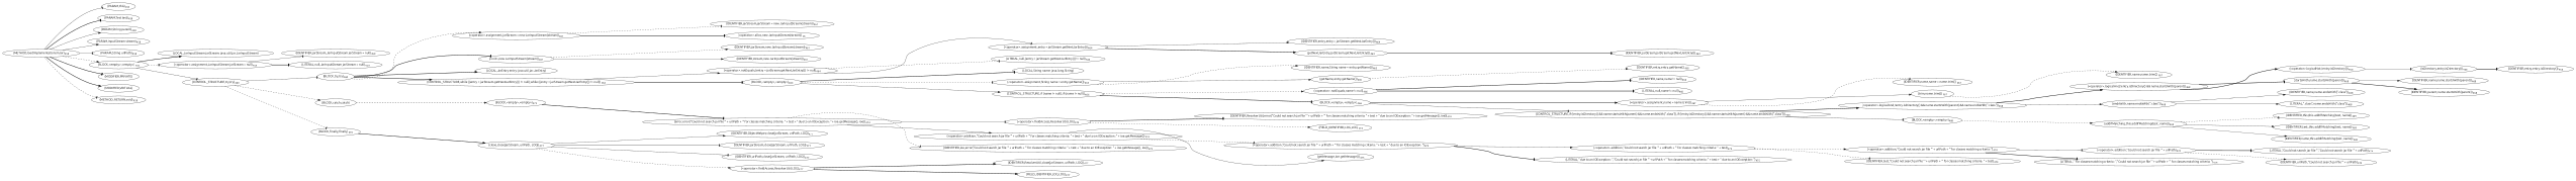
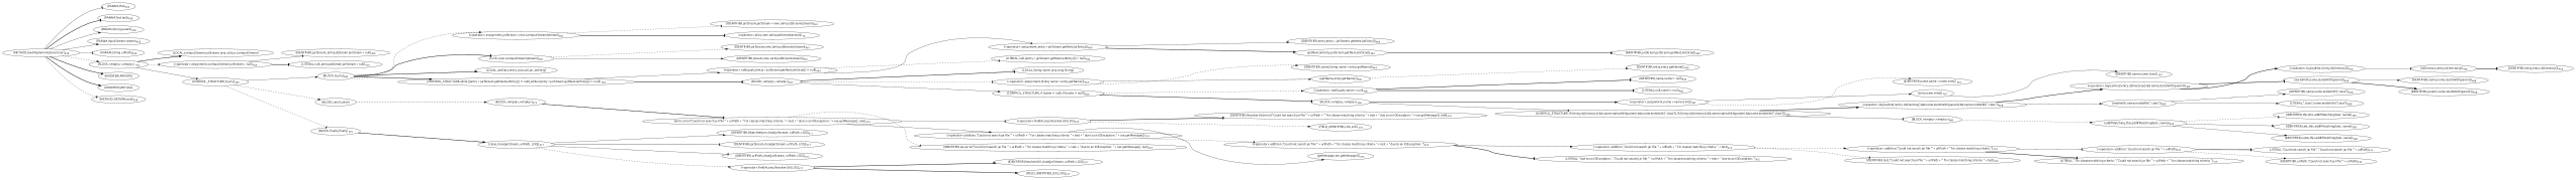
  digraph {
    fontname=Ubuntu
    rankdir=LR
    node [fontname=Ubuntu]
    edge [arrowhead=normal fontname=Ubuntu style=solid]
    n1 [label=<(METHOD,loadImplementationsInJar)<SUB>458</SUB>>]
    n2 [label=<(PARAM,this)<SUB>453</SUB>>]
    n3 [label=<(PARAM,Test test)<SUB>458</SUB>>]
    n4 [label=<(PARAM,String parent)<SUB>458</SUB>>]
    n5 [label=<(PARAM,InputStream stream)<SUB>458</SUB>>]
    n6 [label=<(PARAM,String urlPath)<SUB>458</SUB>>]
    n7 [label=<(BLOCK,&lt;empty&gt;,&lt;empty&gt;)<SUB>458</SUB>>]
    n8 [label=<(MODIFIER,PRIVATE)>]
    n9 [label=<(MODIFIER,VIRTUAL)>]
    n10 [label=<(METHOD_RETURN,void)<SUB>458</SUB>>]
    n11 [label=<(LOCAL,JarInputStream jarStream: java.util.jar.JarInputStream)>]
    n12 [label=<(&lt;operator&gt;.assignment,JarInputStream jarStream = null)<SUB>459</SUB>>]
    n13 [label=<(CONTROL_STRUCTURE,try,try)<SUB>460</SUB>>]
    n14 [label=<(IDENTIFIER,jarStream,JarInputStream jarStream = null)<SUB>459</SUB>>]
    n15 [label=<(LITERAL,null,JarInputStream jarStream = null)<SUB>459</SUB>>]
    n16 [label=<(BLOCK,try,try)<SUB>460</SUB>>]
    n17 [label=<(BLOCK,catch,catch)>]
    n18 [label=<(BLOCK,finally,finally)<SUB>476</SUB>>]
    n19 [label=<(&lt;operator&gt;.assignment,jarStream = new JarInputStream(stream))<SUB>461</SUB>>]
    n20 [label=<(&lt;init&gt;,new JarInputStream(stream))<SUB>461</SUB>>]
    n21 [label=<(LOCAL,JarEntry entry: java.util.jar.JarEntry)>]
    n22 [label=<(CONTROL_STRUCTURE,while ((entry = jarStream.getNextJarEntry()) != null),while ((entry = jarStream.getNextJarEntry()) != null))<SUB>464</SUB>>]
    n23 [label=<(BLOCK,&lt;empty&gt;,&lt;empty&gt;)<SUB>473</SUB>>]
    n24 [label=<(close,close(jarStream, urlPath, LOG))<SUB>477</SUB>>]
    n25 [label=<(IDENTIFIER,jarStream,jarStream = new JarInputStream(stream))<SUB>461</SUB>>]
    n26 [label=<(&lt;operator&gt;.alloc,new JarInputStream(stream))<SUB>461</SUB>>]
    n27 [label=<(IDENTIFIER,jarStream,new JarInputStream(stream))<SUB>461</SUB>>]
    n28 [label=<(IDENTIFIER,stream,new JarInputStream(stream))<SUB>461</SUB>>]
    n29 [label=<(&lt;operator&gt;.notEquals,(entry = jarStream.getNextJarEntry()) != null)<SUB>464</SUB>>]
    n30 [label=<(BLOCK,&lt;empty&gt;,&lt;empty&gt;)<SUB>464</SUB>>]
    n31 [label=<(&lt;operator&gt;.assignment,entry = jarStream.getNextJarEntry())<SUB>464</SUB>>]
    n32 [label=<(LITERAL,null,(entry = jarStream.getNextJarEntry()) != null)<SUB>564</SUB>>]
    n33 [label=<(LOCAL,String name: java.lang.String)>]
    n34 [label=<(&lt;operator&gt;.assignment,String name = entry.getName())<SUB>465</SUB>>]
    n35 [label=<(CONTROL_STRUCTURE,if (name != null),if (name != null))<SUB>466</SUB>>]
    n36 [label=<(IDENTIFIER,entry,entry = jarStream.getNextJarEntry())<SUB>464</SUB>>]
    n37 [label=<(getNextJarEntry,jarStream.getNextJarEntry())<SUB>464</SUB>>]
    n38 [label=<(IDENTIFIER,jarStream,jarStream.getNextJarEntry())<SUB>464</SUB>>]
    n39 [label=<(IDENTIFIER,name,String name = entry.getName())<SUB>465</SUB>>]
    n40 [label=<(getName,entry.getName())<SUB>465</SUB>>]
    n41 [label=<(&lt;operator&gt;.notEquals,name != null)<SUB>466</SUB>>]
    n42 [label=<(BLOCK,&lt;empty&gt;,&lt;empty&gt;)<SUB>466</SUB>>]
    n43 [label=<(IDENTIFIER,entry,entry.getName())<SUB>465</SUB>>]
    n44 [label=<(IDENTIFIER,name,name != null)<SUB>466</SUB>>]
    n45 [label=<(LITERAL,null,name != null)<SUB>466</SUB>>]
    n46 [label=<(&lt;operator&gt;.assignment,name = name.trim())<SUB>467</SUB>>]
    n47 [label=<(CONTROL_STRUCTURE,if (!entry.isDirectory() &amp;&amp; name.startsWith(parent) &amp;&amp; name.endsWith(&quot;.class&quot;)),if (!entry.isDirectory() &amp;&amp; name.startsWith(parent) &amp;&amp; name.endsWith(&quot;.class&quot;)))<SUB>468</SUB>>]
    n48 [label=<(IDENTIFIER,name,name = name.trim())<SUB>467</SUB>>]
    n49 [label=<(trim,name.trim())<SUB>467</SUB>>]
    n50 [label=<(&lt;operator&gt;.logicalAnd,!entry.isDirectory() &amp;&amp; name.startsWith(parent) &amp;&amp; name.endsWith(&quot;.class&quot;))<SUB>468</SUB>>]
    n51 [label=<(BLOCK,&lt;empty&gt;,&lt;empty&gt;)<SUB>468</SUB>>]
    n52 [label=<(IDENTIFIER,name,name.trim())<SUB>467</SUB>>]
    n53 [label=<(&lt;operator&gt;.logicalAnd,!entry.isDirectory() &amp;&amp; name.startsWith(parent))<SUB>468</SUB>>]
    n54 [label=<(endsWith,name.endsWith(&quot;.class&quot;))<SUB>468</SUB>>]
    n55 [label=<(addIfMatching,this.addIfMatching(test, name))<SUB>469</SUB>>]
    n56 [label=<(&lt;operator&gt;.logicalNot,!entry.isDirectory())<SUB>468</SUB>>]
    n57 [label=<(startsWith,name.startsWith(parent))<SUB>468</SUB>>]
    n58 [label=<(IDENTIFIER,name,name.endsWith(&quot;.class&quot;))<SUB>468</SUB>>]
    n59 [label=<(LITERAL,&quot;.class&quot;,name.endsWith(&quot;.class&quot;))<SUB>468</SUB>>]
    n60 [label=<(isDirectory,entry.isDirectory())<SUB>468</SUB>>]
    n61 [label=<(IDENTIFIER,name,name.startsWith(parent))<SUB>468</SUB>>]
    n62 [label=<(IDENTIFIER,parent,name.startsWith(parent))<SUB>468</SUB>>]
    n63 [label=<(IDENTIFIER,entry,entry.isDirectory())<SUB>468</SUB>>]
    n64 [label=<(IDENTIFIER,this,this.addIfMatching(test, name))<SUB>469</SUB>>]
    n65 [label=<(IDENTIFIER,test,this.addIfMatching(test, name))<SUB>469</SUB>>]
    n66 [label=<(IDENTIFIER,name,this.addIfMatching(test, name))<SUB>469</SUB>>]
    n67 [label=<(error,error(&quot;Could not search jar file '&quot; + urlPath + &quot;' for classes matching criteria: &quot; + test + &quot; due to an IOException: &quot; + ioe.getMessage(), ioe))<SUB>474</SUB>>]
    n68 [label=<(&lt;operator&gt;.fieldAccess,ResolverUtil.LOG)<SUB>474</SUB>>]
    n69 [label=<(&lt;operator&gt;.addition,&quot;Could not search jar file '&quot; + urlPath + &quot;' for classes matching criteria: &quot; + test + &quot; due to an IOException: &quot; + ioe.getMessage())<SUB>474</SUB>>]
    n70 [label=<(IDENTIFIER,ioe,error(&quot;Could not search jar file '&quot; + urlPath + &quot;' for classes matching criteria: &quot; + test + &quot; due to an IOException: &quot; + ioe.getMessage(), ioe))<SUB>475</SUB>>]
    n71 [label=<(IDENTIFIER,ResolverUtil,error(&quot;Could not search jar file '&quot; + urlPath + &quot;' for classes matching criteria: &quot; + test + &quot; due to an IOException: &quot; + ioe.getMessage(), ioe))<SUB>474</SUB>>]
    n72 [label=<(FIELD_IDENTIFIER,LOG,LOG)<SUB>474</SUB>>]
    n73 [label=<(&lt;operator&gt;.addition,&quot;Could not search jar file '&quot; + urlPath + &quot;' for classes matching criteria: &quot; + test + &quot; due to an IOException: &quot;)<SUB>474</SUB>>]
    n74 [label=<(getMessage,ioe.getMessage())<SUB>475</SUB>>]
    n75 [label=<(&lt;operator&gt;.addition,&quot;Could not search jar file '&quot; + urlPath + &quot;' for classes matching criteria: &quot; + test)<SUB>474</SUB>>]
    n76 [label=<(LITERAL,&quot; due to an IOException: &quot;,&quot;Could not search jar file '&quot; + urlPath + &quot;' for classes matching criteria: &quot; + test + &quot; due to an IOException: &quot;)<SUB>475</SUB>>]
    n77 [label=<(&lt;operator&gt;.addition,&quot;Could not search jar file '&quot; + urlPath + &quot;' for classes matching criteria: &quot;)<SUB>474</SUB>>]
    n78 [label=<(IDENTIFIER,test,&quot;Could not search jar file '&quot; + urlPath + &quot;' for classes matching criteria: &quot; + test)<SUB>474</SUB>>]
    n79 [label=<(&lt;operator&gt;.addition,&quot;Could not search jar file '&quot; + urlPath)<SUB>474</SUB>>]
    n80 [label=<(LITERAL,&quot;' for classes matching criteria: &quot;,&quot;Could not search jar file '&quot; + urlPath + &quot;' for classes matching criteria: &quot;)<SUB>474</SUB>>]
    n81 [label=<(LITERAL,&quot;Could not search jar file '&quot;,&quot;Could not search jar file '&quot; + urlPath)<SUB>474</SUB>>]
    n82 [label=<(IDENTIFIER,urlPath,&quot;Could not search jar file '&quot; + urlPath)<SUB>474</SUB>>]
    n83 [label=<(IDENTIFIER,ObjectHelper,close(jarStream, urlPath, LOG))<SUB>477</SUB>>]
    n84 [label=<(IDENTIFIER,jarStream,close(jarStream, urlPath, LOG))<SUB>477</SUB>>]
    n85 [label=<(IDENTIFIER,urlPath,close(jarStream, urlPath, LOG))<SUB>477</SUB>>]
    n86 [label=<(&lt;operator&gt;.fieldAccess,ResolverUtil.LOG)<SUB>477</SUB>>]
    n87 [label=<(IDENTIFIER,ResolverUtil,close(jarStream, urlPath, LOG))<SUB>477</SUB>>]
    n88 [label=<(FIELD_IDENTIFIER,LOG,LOG)<SUB>477</SUB>>]
    n1 -> n2 [arrowhead=tee]
    n1 -> n3 [arrowhead=tee style=bold]
    n1 -> n4
    n1 -> n5
    n1 -> n6 [arrowhead=tee]
    n1 -> n7 [style=dashed]
    n1 -> n8 [arrowhead=tee style=bold]
    n1 -> n9 [style=bold]
    n1 -> n10 [arrowhead=tee style=dashed]
    n7 -> n11 [style=bold]
    n7 -> n12 [arrowhead=tee style=dashed]
    n7 -> n13 [arrowhead=tee]
    n12 -> n14 [arrowhead=tee]
    n12 -> n15 [arrowhead=tee style=bold]
-   n13 -> n16 [arrowhead=tee]
+   n13 -> n16
    n13 -> n17 [style=dashed]
    n13 -> n18 [arrowhead=tee style=dashed]
    n16 -> n19 [style=dashed]
    n16 -> n20 [arrowhead=tee style=bold]
    n16 -> n21 [style=bold]
    n16 -> n22 [style=bold]
    n17 -> n23 [style=dashed]
    n18 -> n24 [style=bold]
    n19 -> n25 [arrowhead=tee style=dashed]
    n19 -> n26 [arrowhead=tee style=bold]
    n20 -> n27 [style=dashed]
    n20 -> n28
    n22 -> n29
    n22 -> n30 [arrowhead=tee style=bold]
    n23 -> n67 [arrowhead=tee style=bold]
    n24 -> n83
    n24 -> n84 [arrowhead=tee]
    n24 -> n85 [arrowhead=tee]
    n24 -> n86 [style=dashed]
    n29 -> n31 [arrowhead=tee]
    n29 -> n32 [arrowhead=tee style=dashed]
    n30 -> n33 [arrowhead=tee style=bold]
    n30 -> n34 [arrowhead=tee style=dashed]
    n30 -> n35
    n31 -> n36
    n31 -> n37 [style=bold]
    n34 -> n39 [style=dashed]
    n34 -> n40
    n35 -> n41 [style=dashed]
    n35 -> n42 [arrowhead=tee style=bold]
    n37 -> n38 [arrowhead=tee style=bold]
    n40 -> n43 [style=dashed]
    n41 -> n44 [arrowhead=tee style=bold]
    n41 -> n45 [arrowhead=tee style=bold]
    n42 -> n46 [style=bold]
    n42 -> n47 [arrowhead=tee]
    n46 -> n48 [arrowhead=tee style=dashed]
    n46 -> n49
    n47 -> n50 [style=bold]
    n47 -> n51 [arrowhead=tee]
-   n49 -> n52 [style=dashed]
+   n49 -> n52
    n50 -> n53 [style=bold]
    n50 -> n54
    n51 -> n55 [style=dashed]
    n53 -> n56 [style=bold]
    n53 -> n57 [arrowhead=tee style=bold]
    n54 -> n58
    n54 -> n59
    n55 -> n64 [arrowhead=tee style=dashed]
    n55 -> n65
    n55 -> n66
    n56 -> n60 [arrowhead=tee]
    n57 -> n61
    n57 -> n62 [style=bold]
    n60 -> n63 [arrowhead=tee style=bold]
    n67 -> n68 [arrowhead=tee]
    n67 -> n69
    n67 -> n70 [arrowhead=tee style=dashed]
    n68 -> n71 [arrowhead=tee style=bold]
    n68 -> n72 [style=dashed]
    n69 -> n73 [arrowhead=tee style=dashed]
    n69 -> n74
    n73 -> n75
    n73 -> n76 [arrowhead=tee style=bold]
    n75 -> n77 [style=dashed]
    n75 -> n78 [arrowhead=tee style=dashed]
    n77 -> n79 [arrowhead=tee]
    n77 -> n80 [arrowhead=tee style=bold]
    n79 -> n81 [arrowhead=tee style=bold]
    n79 -> n82 [style=dashed]
    n86 -> n87 [style=bold]
    n86 -> n88 [style=bold]
  }
